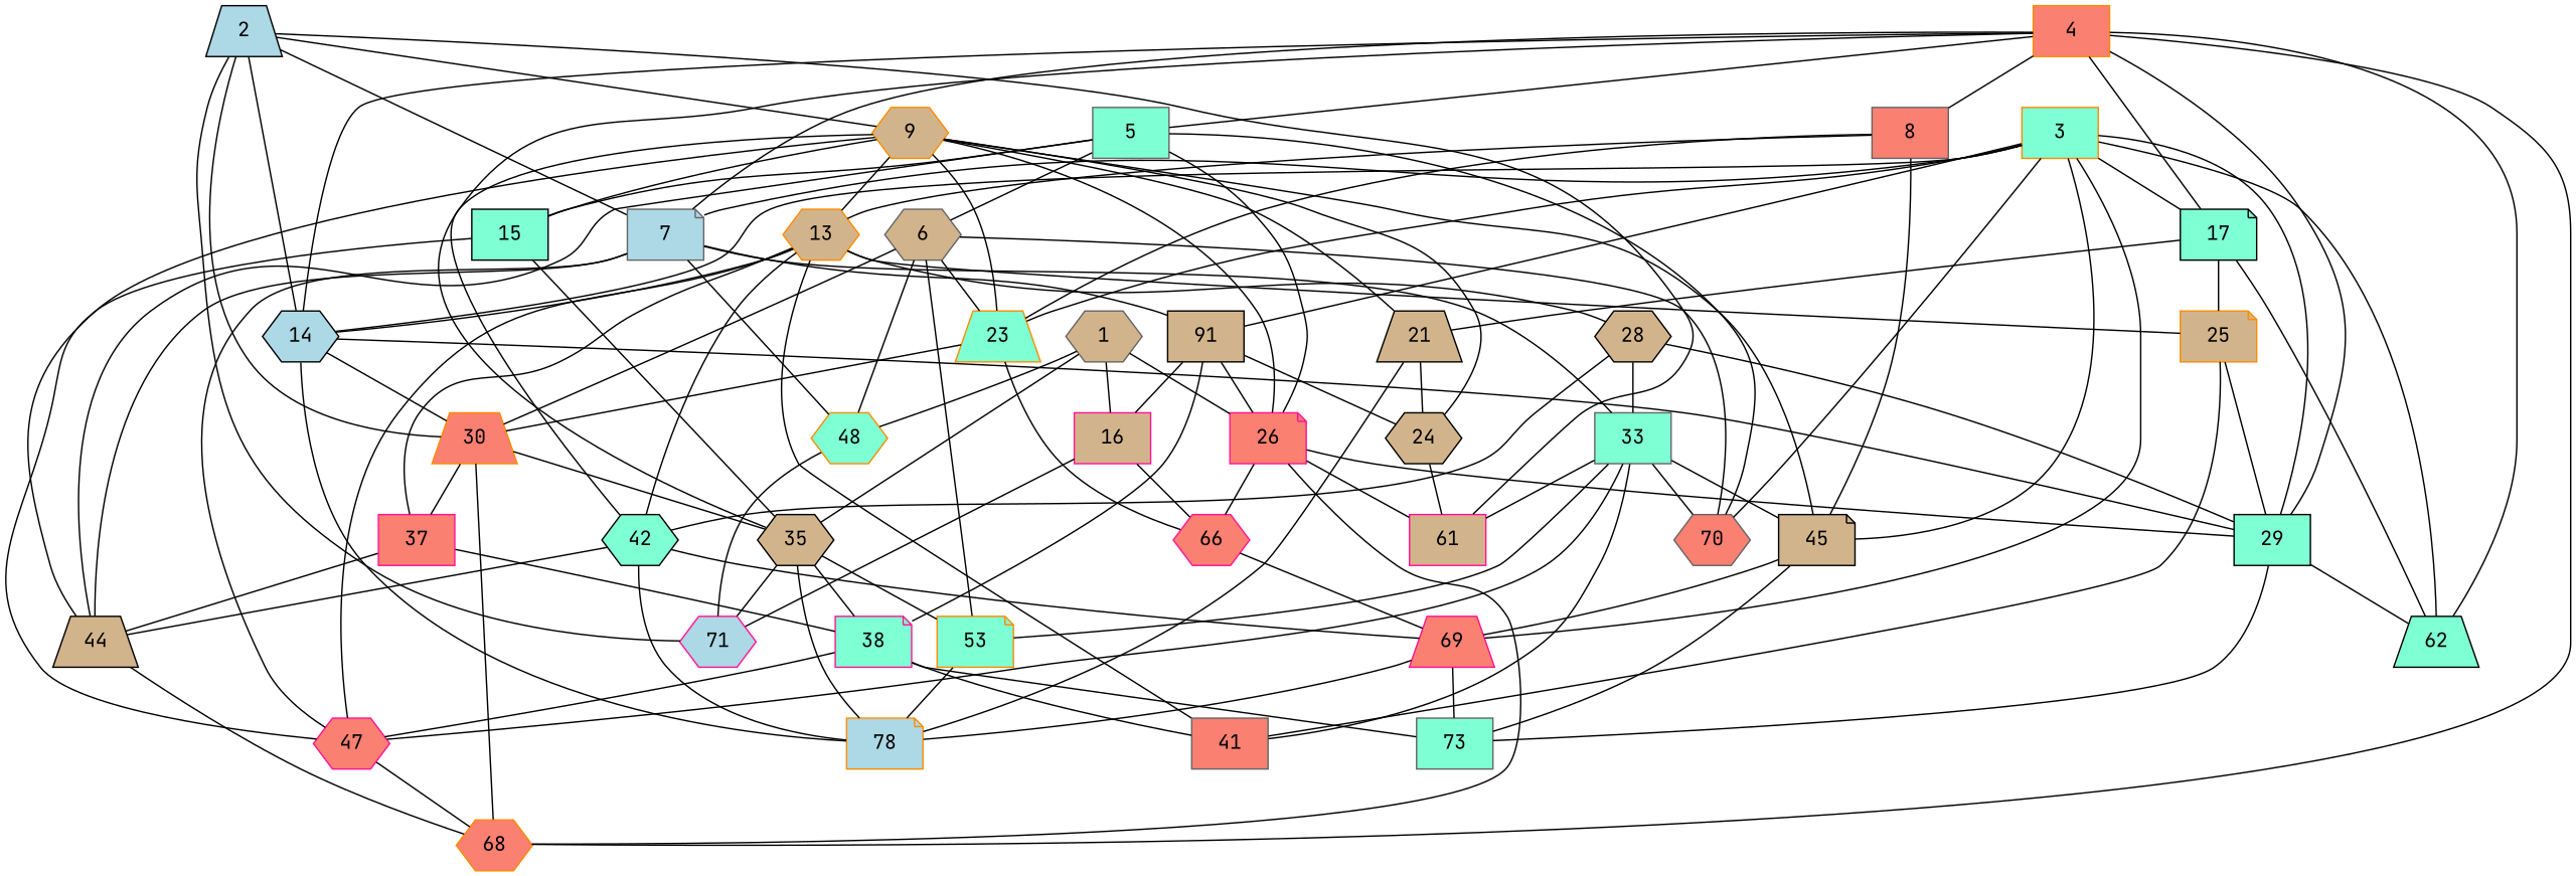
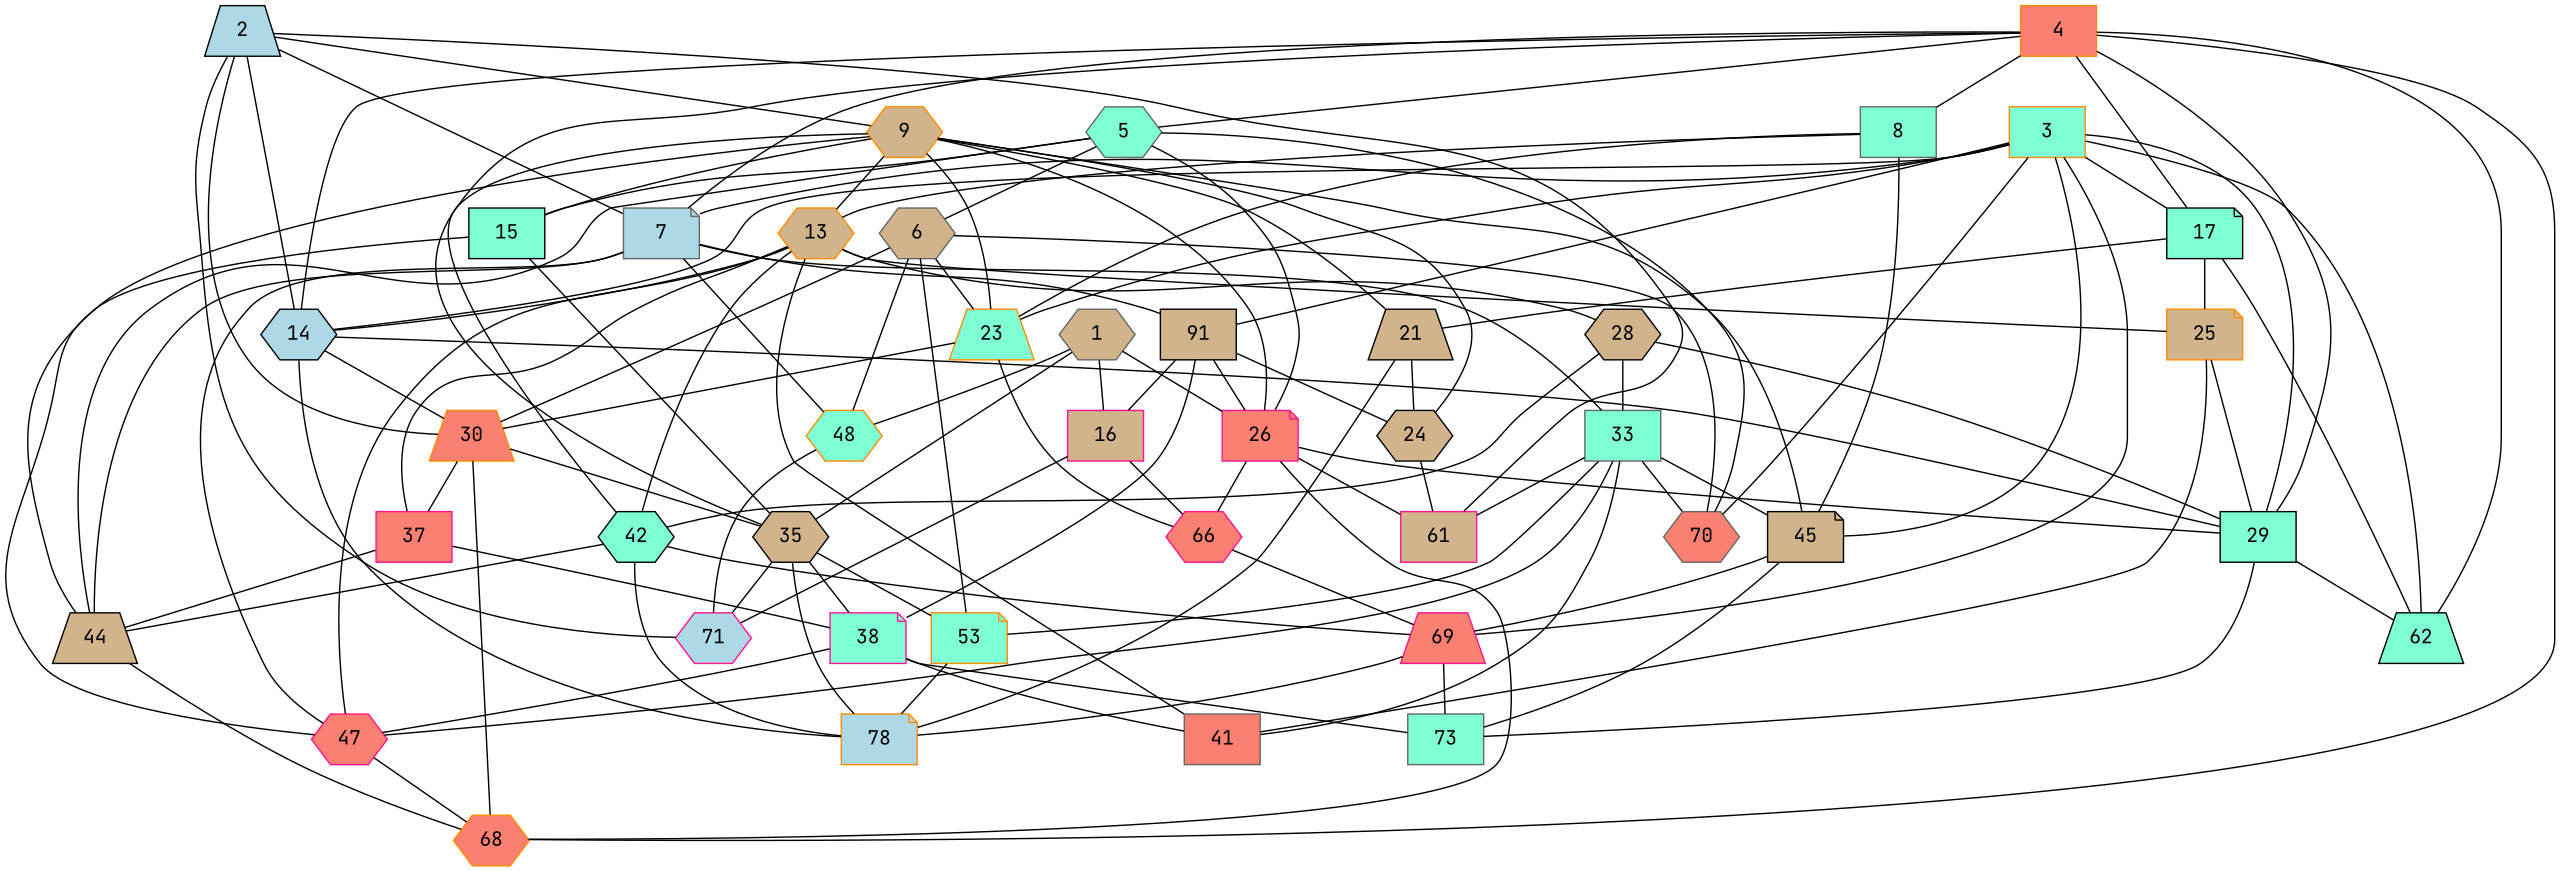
  graph {
    fontname="JetBrains Mono"
    node [color=black fillcolor=tan fontname="JetBrains Mono" shape=hexagon style=filled]
    edge [fontname="JetBrains Mono"]
    1 [color=gray40]
    16 [color=deeppink shape=box]
    26 [color=deeppink fillcolor=salmon shape=note super="+32"]
    35 [super="+52"]
    48 [color=darkorange fillcolor=aquamarine]
    71 [color=deeppink fillcolor=lightblue]
    66 [color=deeppink fillcolor=salmon]
    61 [color=deeppink shape=box]
    29 [fillcolor=aquamarine shape=box super="+36+67"]
    68 [color=darkorange fillcolor=salmon super="+72"]
    53 [color=darkorange fillcolor=aquamarine shape=note]
    38 [color=deeppink fillcolor=aquamarine shape=note super="+76"]
    78 [color=darkorange fillcolor=lightblue shape=note super="+79"]
    2 [fillcolor=lightblue shape=trapezium super="+55"]
    7 [color=gray40 fillcolor=lightblue shape=note super="+10"]
    9 [color=darkorange super="+56+65"]
    14 [fillcolor=lightblue super="+27"]
    30 [color=darkorange fillcolor=salmon shape=trapezium super="+54+64"]
    n19 [label=91 shape=box super="+59"]
    44 [shape=trapezium super="+49"]
    33 [color=gray40 fillcolor=aquamarine shape=box super="+57+84"]
    47 [color=deeppink fillcolor=salmon super="+50"]
    23 [color=darkorange fillcolor=aquamarine shape=trapezium super="+81"]
    45 [shape=note super="+63"]
    15 [fillcolor=aquamarine shape=box]
    13 [color=darkorange super="+74+51+19"]
    21 [shape=trapezium]
    24
    42 [fillcolor=aquamarine super="+83"]
    37 [color=deeppink fillcolor=salmon shape=box]
    3 [color=darkorange fillcolor=aquamarine shape=box super="+18+40"]
    17 [fillcolor=aquamarine shape=note super="+20"]
    62 [fillcolor=aquamarine shape=trapezium]
    69 [color=deeppink fillcolor=salmon shape=trapezium super="+82"]
    70 [color=gray40 fillcolor=salmon]
    25 [color=darkorange shape=note]
    73 [color=gray40 fillcolor=aquamarine shape=box]
    4 [color=darkorange fillcolor=salmon shape=box super="+12+22"]
-   5 [color=gray40 fillcolor=aquamarine shape=box super="+31"]
-   8 [color=gray40 fillcolor=salmon shape=box]
+   5 [color=gray40 fillcolor=aquamarine super="+31"]
+   8 [color=gray40 fillcolor=aquamarine shape=box]
    6 [color=gray40 super="+58"]
    41 [color=gray40 fillcolor=salmon shape=box]
    28
    1 -- 16
    1 -- 26
    1 -- 35
    1 -- 48
    16 -- 71
    16 -- 66
    26 -- 66
    26 -- 61
    26 -- 29
    26 -- 68
    35 -- 71
    35 -- 53
    35 -- 38
    35 -- 78
    48 -- 71
    66 -- 69
    29 -- 62
    29 -- 73
    53 -- 78
    38 -- 47
    38 -- 73
    38 -- 41
    2 -- 71
    2 -- 61
    2 -- 7
    2 -- 9
    2 -- 14
    2 -- 30
    7 -- 48
    7 -- n19
    7 -- 44
    7 -- 33
    7 -- 47
    9 -- 26
    9 -- 44
    9 -- 23
    9 -- 45
    9 -- 15
    9 -- 13
    9 -- 21
    9 -- 24
    9 -- 42
    14 -- 29
    14 -- 78
    14 -- 30
    30 -- 35
    30 -- 68 [weight=2]
    30 -- 37
    n19 -- 16
    n19 -- 26
    n19 -- 38
    n19 -- 24
    44 -- 68
    33 -- 61
    33 -- 53
    33 -- 47
    33 -- 45
    33 -- 70
    33 -- 41
    47 -- 68
    23 -- 66
    23 -- 30
    45 -- 69
    45 -- 73
    15 -- 35
    15 -- 47
    13 -- 14 [weight=2]
    13 -- 47
    13 -- 42
    13 -- 37
    13 -- 25
    13 -- 41
    13 -- 28
    21 -- 78
    21 -- 24
    24 -- 61
    42 -- 78
    42 -- 44
    42 -- 69
    37 -- 38
    37 -- 44
    3 -- 29
    3 -- 7
    3 -- 14
    3 -- n19
    3 -- 23
    3 -- 45
    3 -- 17
    3 -- 62
    3 -- 69
    3 -- 70
    17 -- 21
    17 -- 62
    17 -- 25
    69 -- 78
    69 -- 73
    25 -- 29
    25 -- 41
    4 -- 35
    4 -- 29
    4 -- 68
    4 -- 7
    4 -- 14
    4 -- 17 [weight=2]
    4 -- 62
    4 -- 5
    4 -- 8
    5 -- 26
    5 -- 44
    5 -- 15
    5 -- 70
    5 -- 6
    8 -- 23
    8 -- 45
    8 -- 13
    6 -- 48
    6 -- 53
    6 -- 30
    6 -- 23
    6 -- 70
    28 -- 29
    28 -- 33
    28 -- 42
  }
